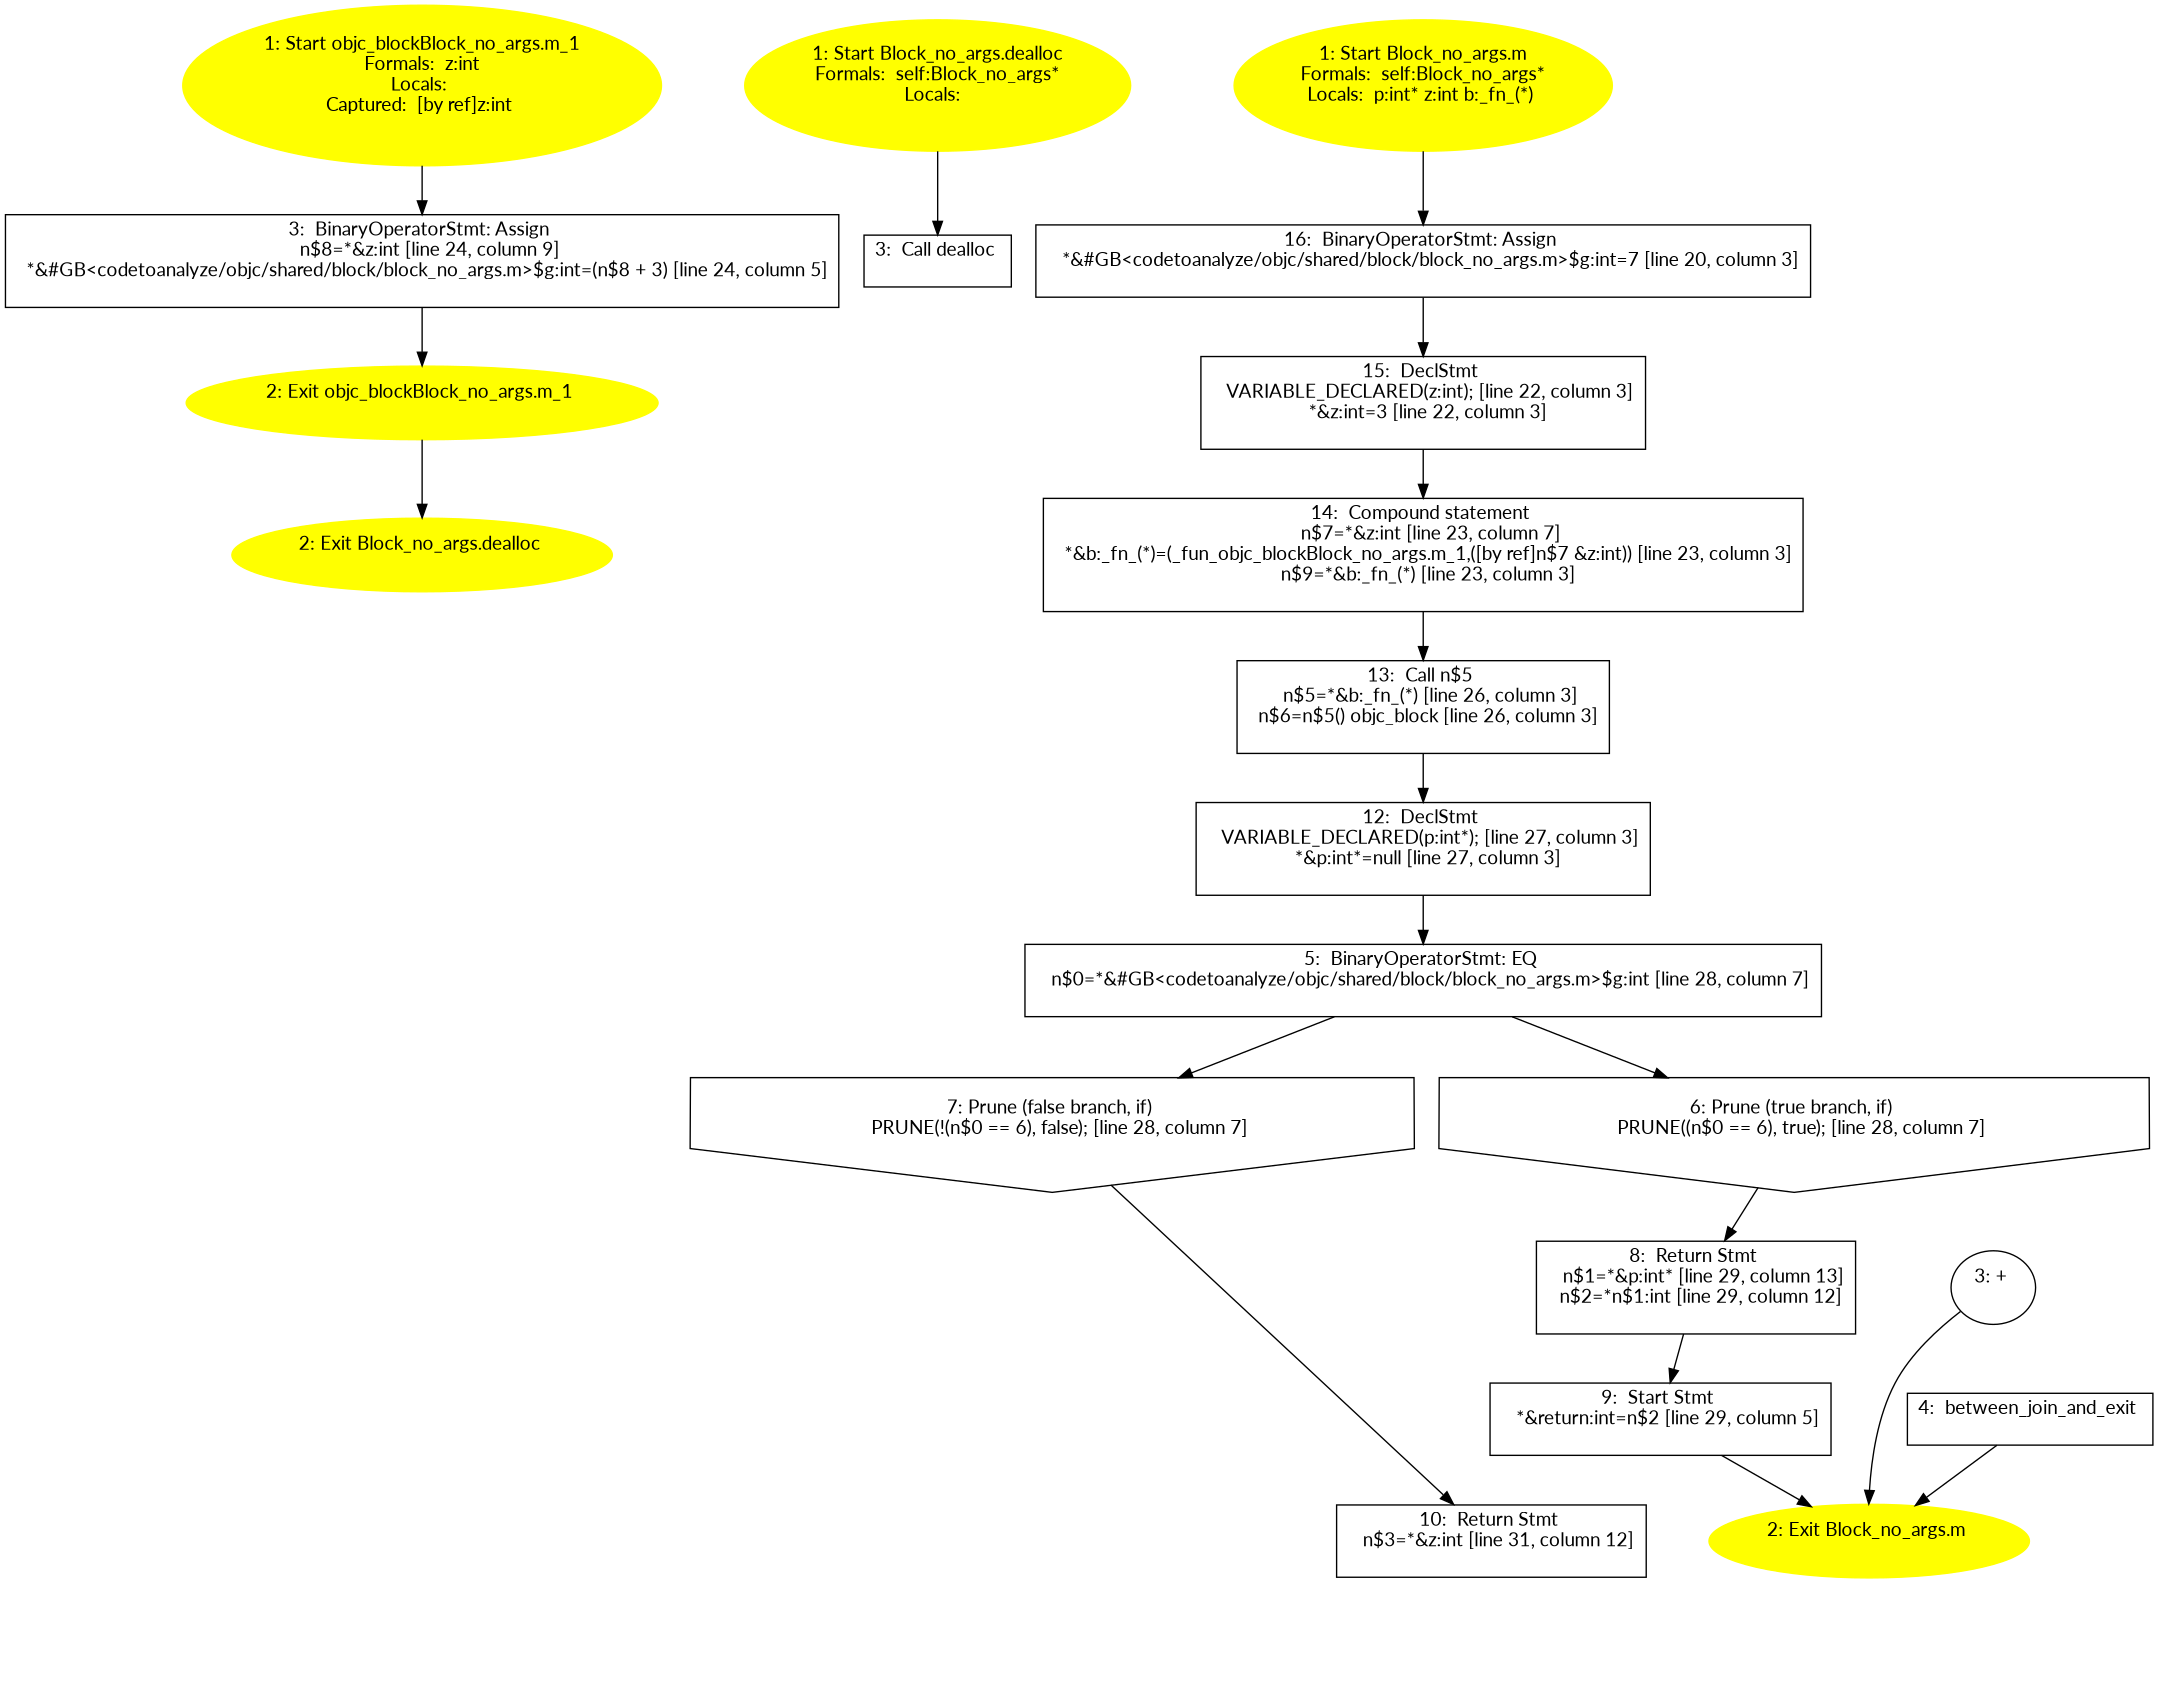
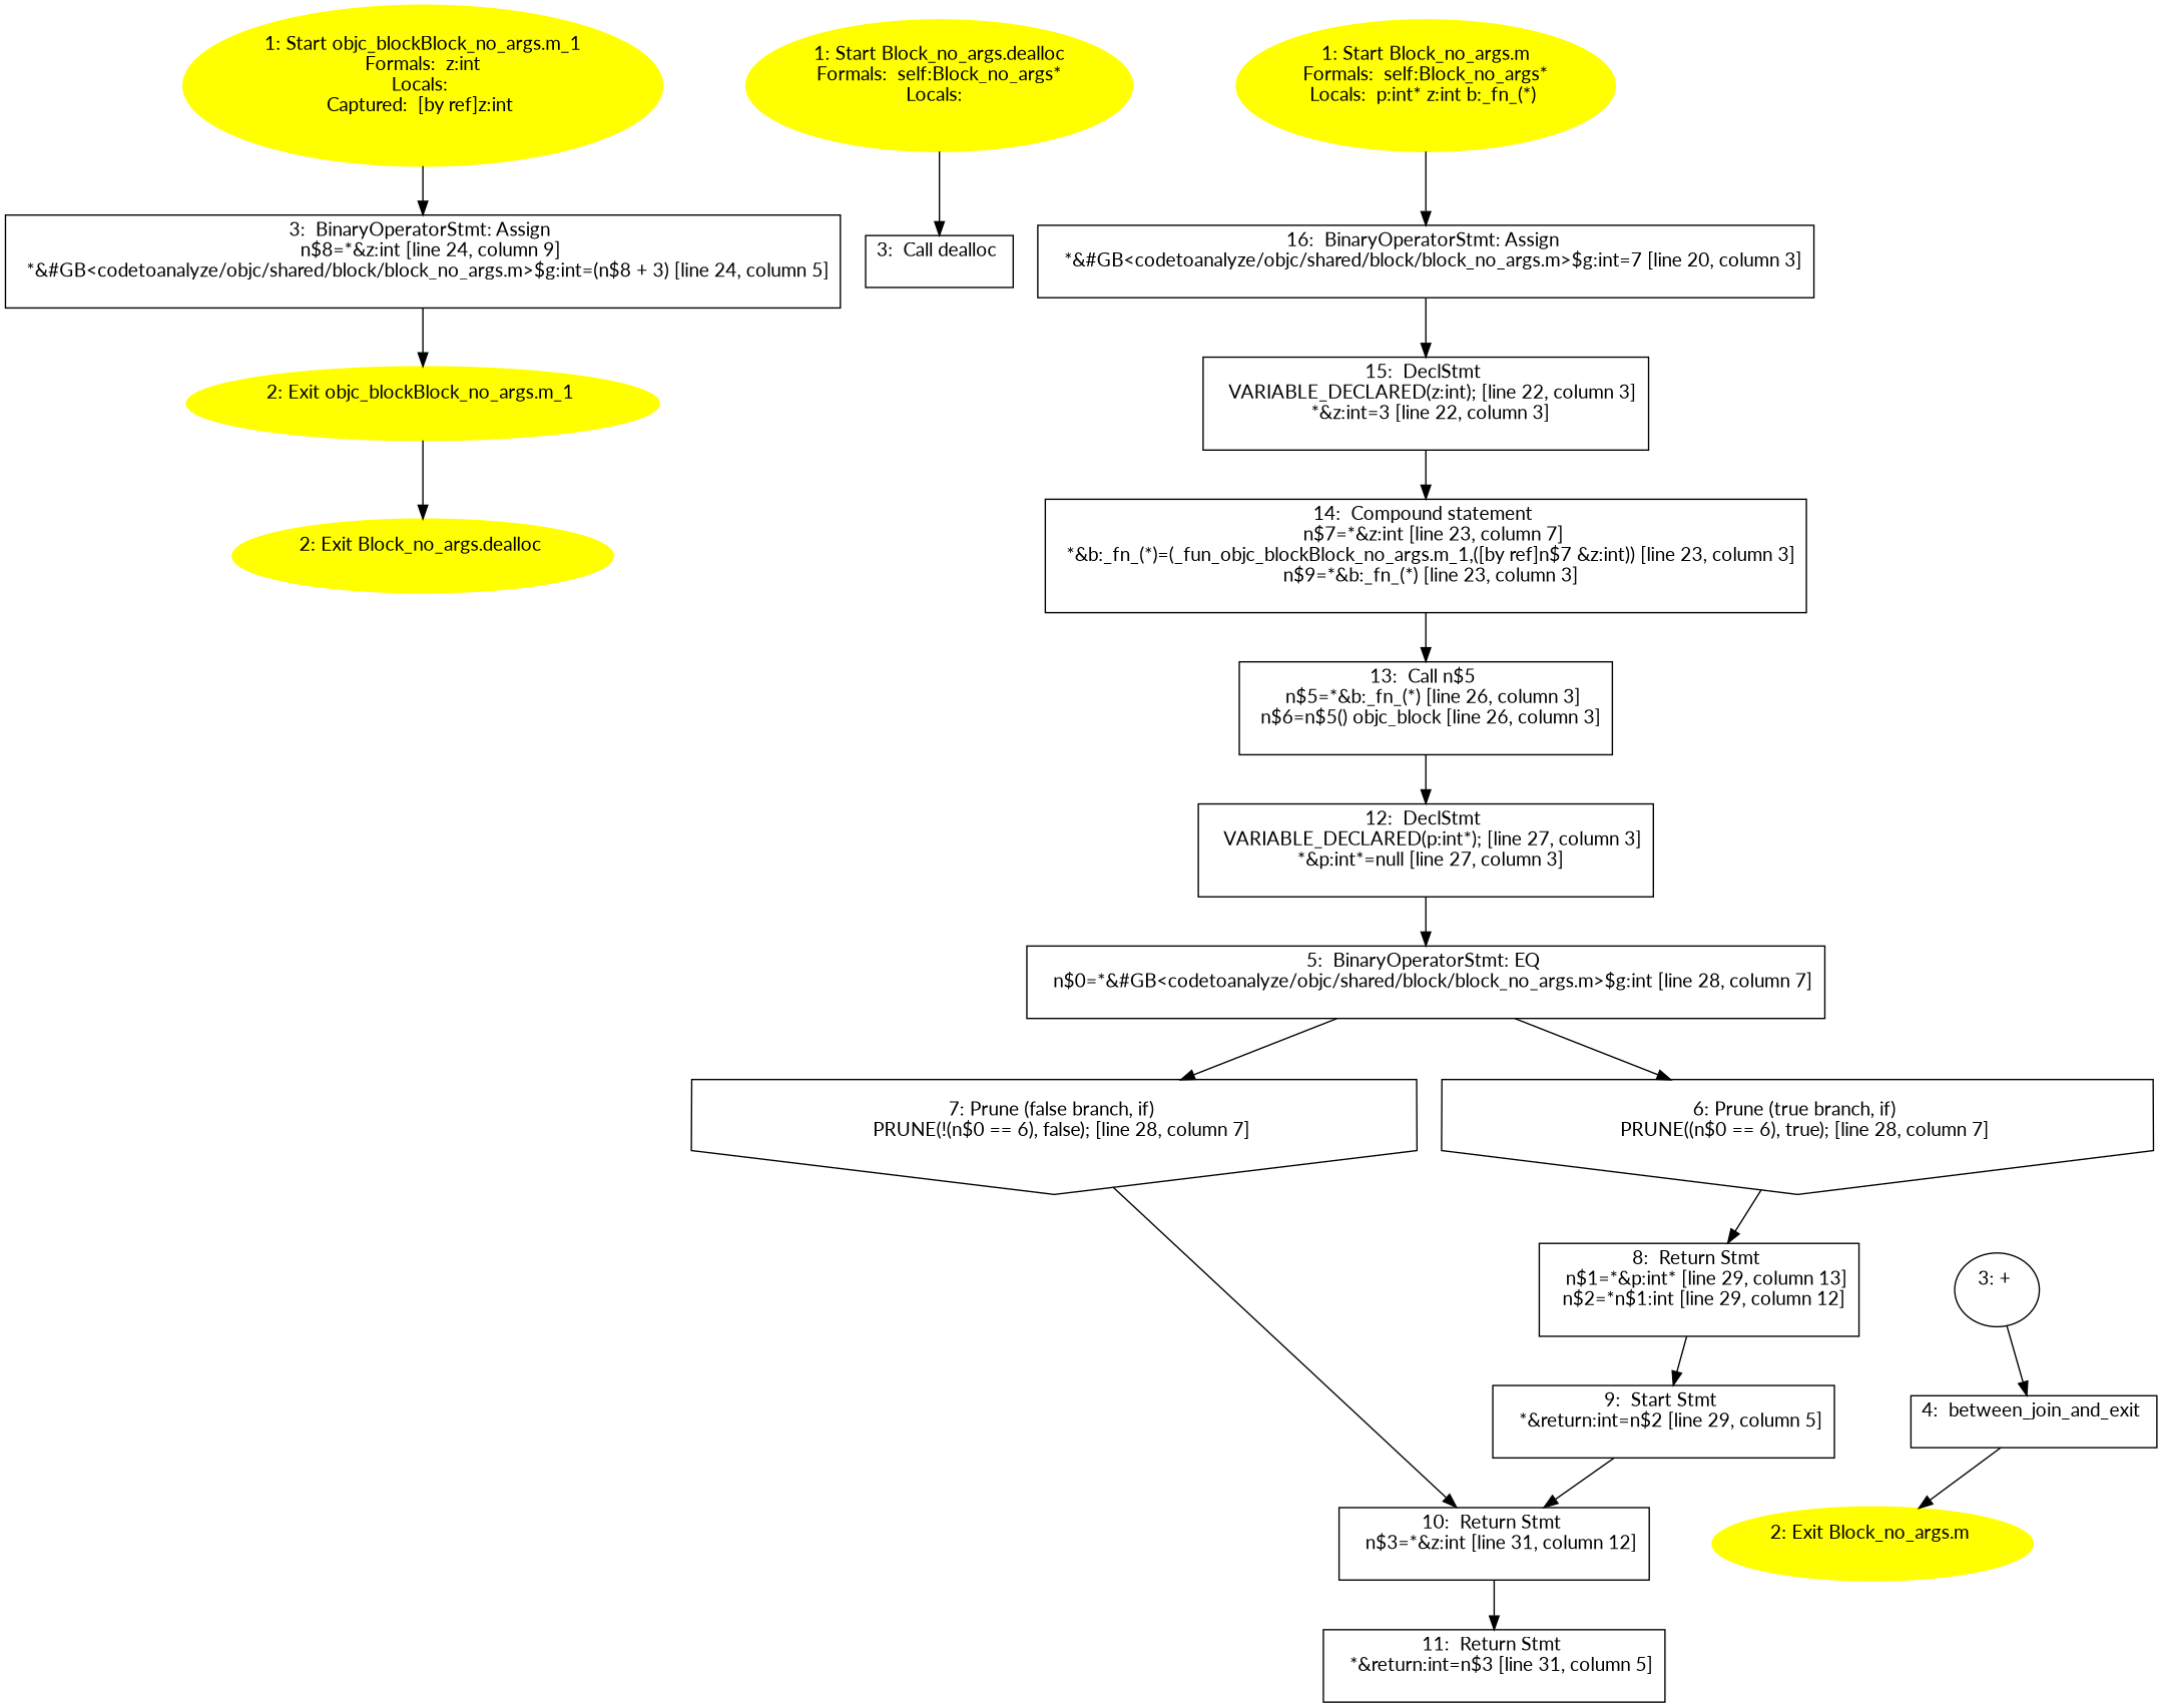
  digraph {
    fontname=Lato
    node [fontname=Lato shape=box]
    edge [fontname=Lato]
    n1 [color=yellow label="1: Start objc_blockBlock_no_args.m_1\nFormals:  z:int\nLocals: \nCaptured:  [by ref]z:int \n  " style=filled shape=""]
    n2 [label="3:  BinaryOperatorStmt: Assign \n   n$8=*&z:int [line 24, column 9]\n  *&#GB<codetoanalyze/objc/shared/block/block_no_args.m>$g:int=(n$8 + 3) [line 24, column 5]\n "]
    n3 [color=yellow label="2: Exit objc_blockBlock_no_args.m_1 \n  " style=filled shape=""]
    n4 [color=yellow label="2: Exit Block_no_args.dealloc \n  " style=filled shape=""]
    n5 [color=yellow label="1: Start Block_no_args.dealloc\nFormals:  self:Block_no_args*\nLocals:  \n  " style=filled shape=""]
    n6 [label="3:  Call dealloc \n  "]
    n7 [color=yellow label="1: Start Block_no_args.m\nFormals:  self:Block_no_args*\nLocals:  p:int* z:int b:_fn_(*) \n  " style=filled shape=""]
    n8 [label="16:  BinaryOperatorStmt: Assign \n   *&#GB<codetoanalyze/objc/shared/block/block_no_args.m>$g:int=7 [line 20, column 3]\n "]
    n9 [label="15:  DeclStmt \n   VARIABLE_DECLARED(z:int); [line 22, column 3]\n  *&z:int=3 [line 22, column 3]\n "]
    n10 [label="14:  Compound statement \n   n$7=*&z:int [line 23, column 7]\n  *&b:_fn_(*)=(_fun_objc_blockBlock_no_args.m_1,([by ref]n$7 &z:int)) [line 23, column 3]\n  n$9=*&b:_fn_(*) [line 23, column 3]\n "]
    n11 [color=yellow label="2: Exit Block_no_args.m \n  " style=filled shape=""]
    n12 [label="3: + \n  " shape=""]
    n13 [label="4:  between_join_and_exit \n  "]
    n14 [label="5:  BinaryOperatorStmt: EQ \n   n$0=*&#GB<codetoanalyze/objc/shared/block/block_no_args.m>$g:int [line 28, column 7]\n "]
    n15 [label="6: Prune (true branch, if) \n   PRUNE((n$0 == 6), true); [line 28, column 7]\n " shape=invhouse]
    n16 [label="7: Prune (false branch, if) \n   PRUNE(!(n$0 == 6), false); [line 28, column 7]\n " shape=invhouse]
    n17 [label="8:  Return Stmt \n   n$1=*&p:int* [line 29, column 13]\n  n$2=*n$1:int [line 29, column 12]\n "]
    n18 [label="10:  Return Stmt \n   n$3=*&z:int [line 31, column 12]\n "]
    n19 [label="9:  Start Stmt \n   *&return:int=n$2 [line 29, column 5]\n "]
+   n20 [label="11:  Return Stmt \n   *&return:int=n$3 [line 31, column 5]\n "]
    n21 [label="12:  DeclStmt \n   VARIABLE_DECLARED(p:int*); [line 27, column 3]\n  *&p:int*=null [line 27, column 3]\n "]
    n22 [label="13:  Call n$5 \n   n$5=*&b:_fn_(*) [line 26, column 3]\n  n$6=n$5() objc_block [line 26, column 3]\n "]
    n1 -> n2
    n2 -> n3
    n3 -> n4
    n5 -> n6
    n7 -> n8
    n8 -> n9
    n9 -> n10
    n10 -> n22
-   n12 -> n11
+   n12 -> n13
    n13 -> n11
    n14 -> n15
    n14 -> n16
    n15 -> n17
    n16 -> n18
    n17 -> n19
-   n19 -> n11
+   n18 -> n20
+   n19 -> n18
    n21 -> n14
    n22 -> n21
  }
